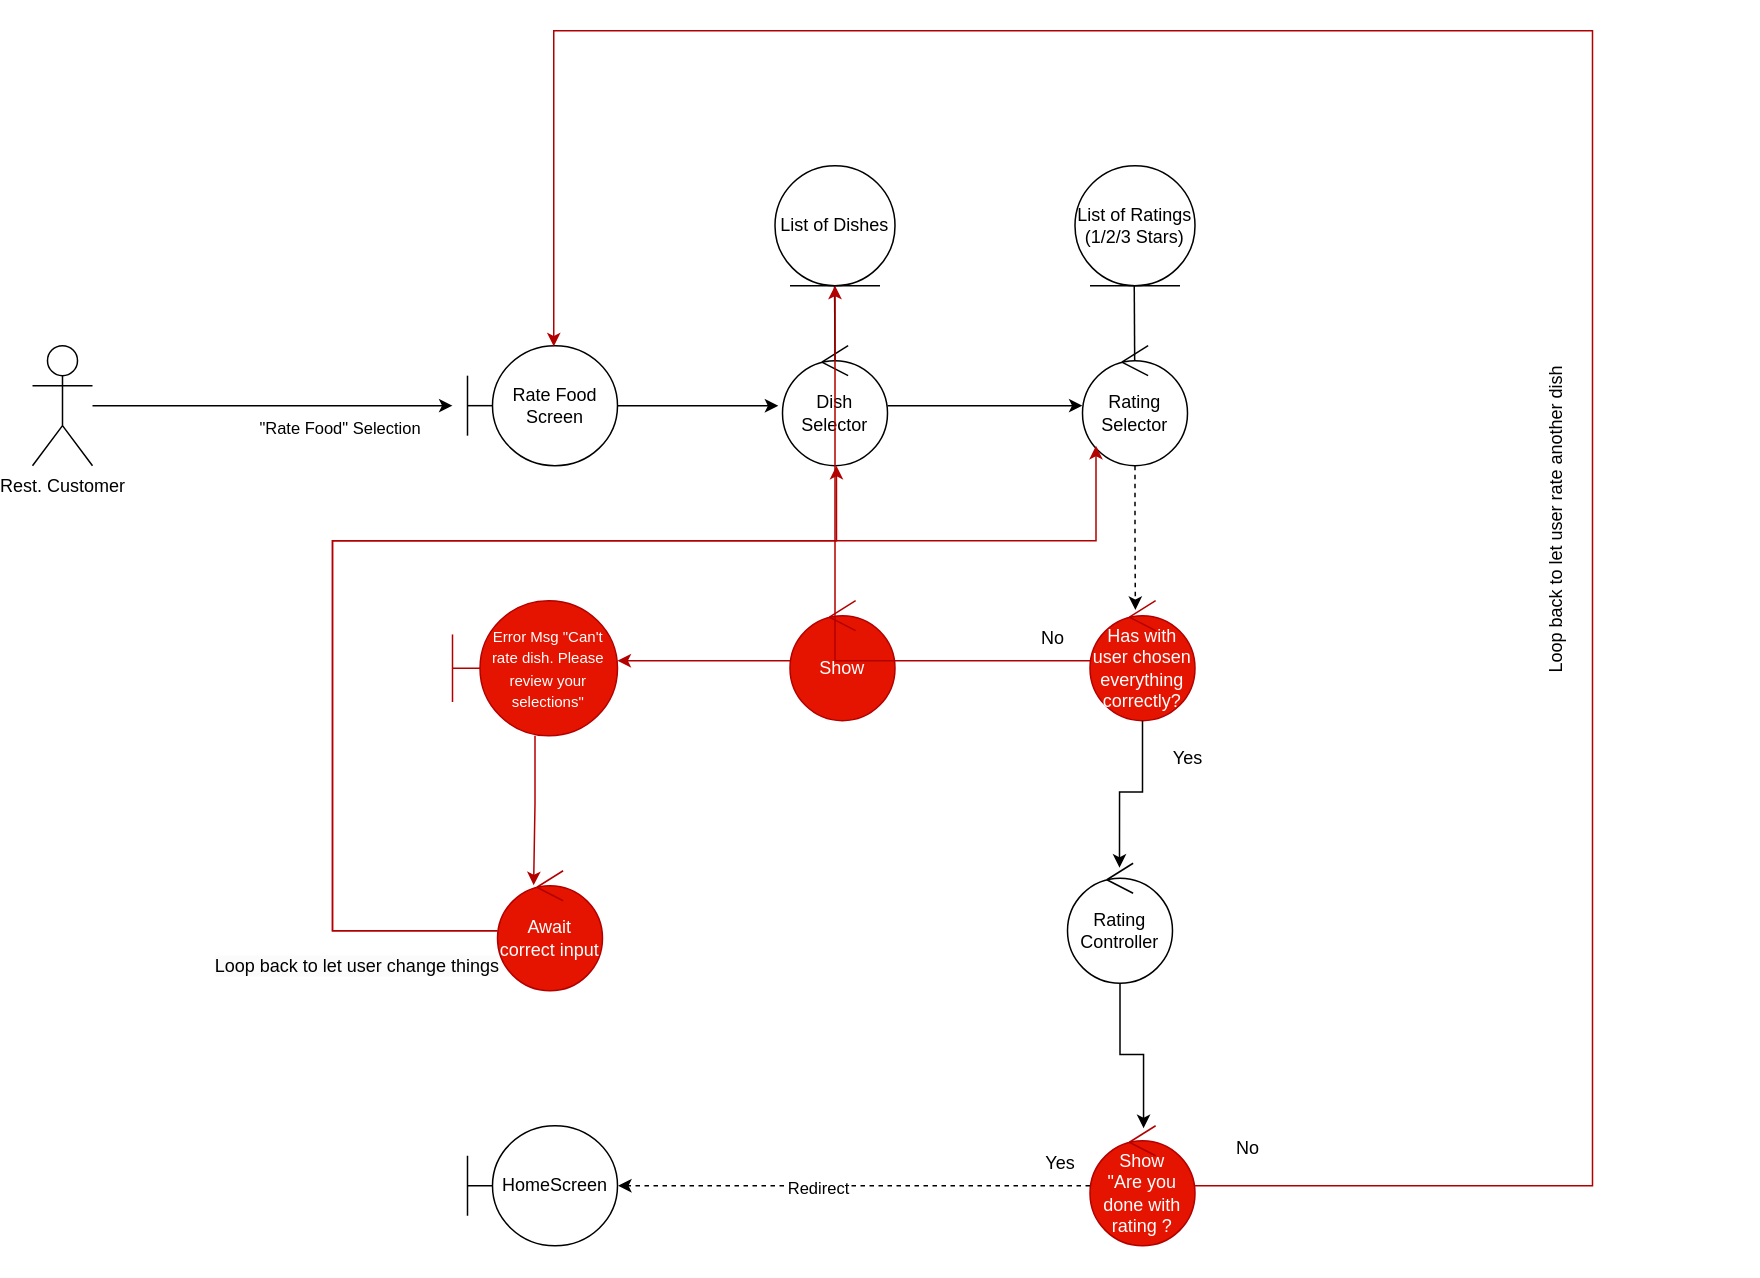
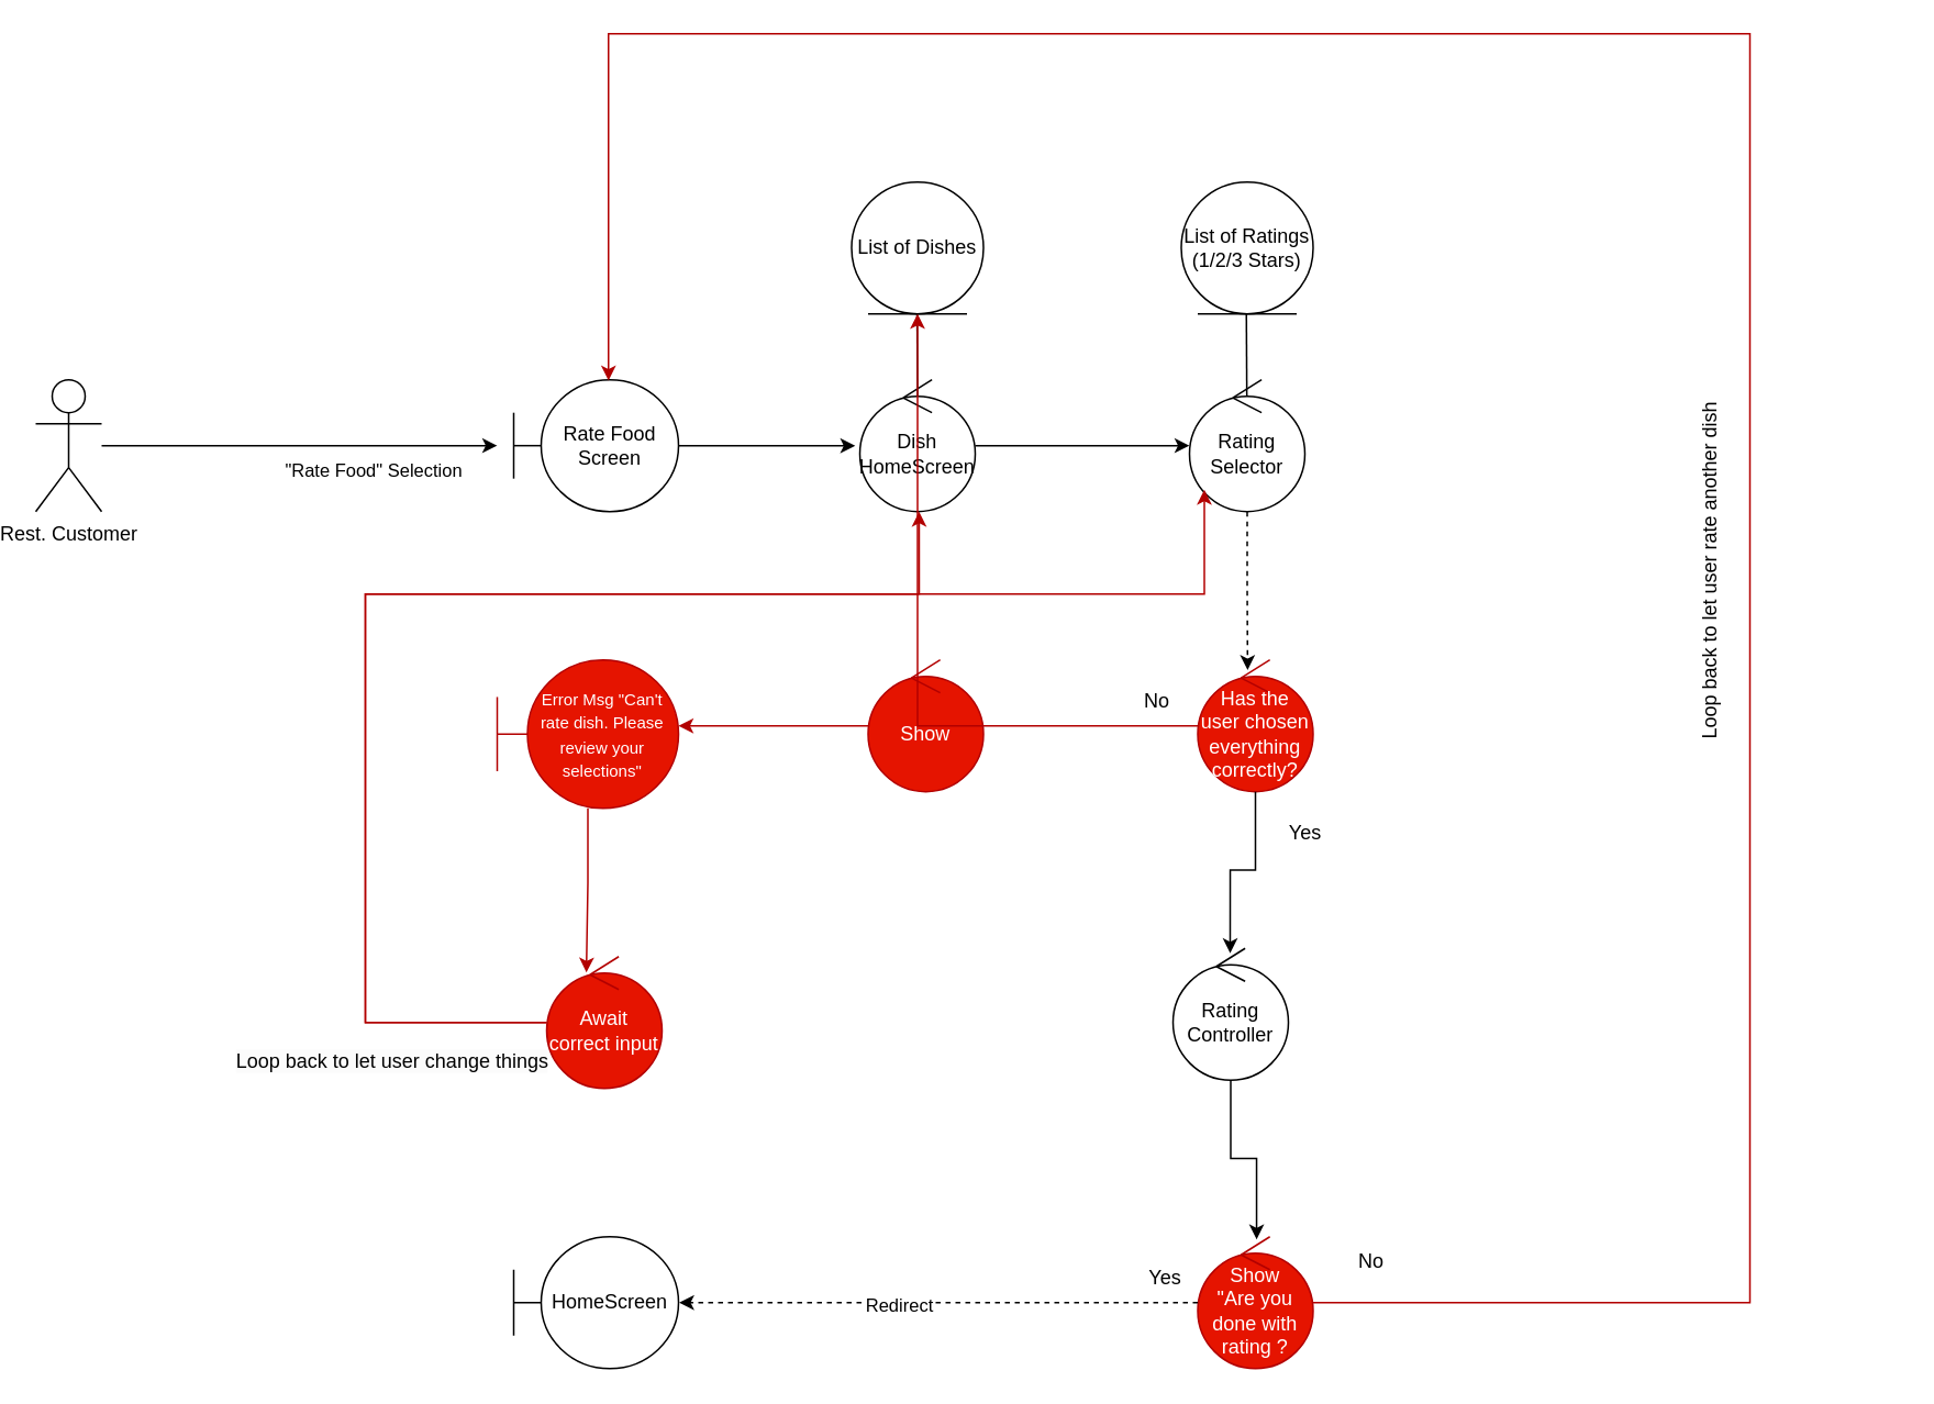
  <mxCell id="0" />
  <mxCell id="1" parent="0" />
  <mxCell id="2" style="edgeStyle=orthogonalEdgeStyle;rounded=0;orthogonalLoop=1;jettySize=auto;html=1;" parent="1" source="3" edge="1"><mxGeometry relative="1" as="geometry"><mxPoint x="300" y="269.95" as="targetPoint" /></mxGeometry></mxCell>
  <mxCell id="3" value="Rest. Customer" style="shape=umlActor;verticalLabelPosition=bottom;verticalAlign=top;html=1;movable=1;resizable=1;rotatable=1;deletable=1;editable=1;locked=0;connectable=1;labelPosition=center;align=center;textShadow=0;" parent="1" vertex="1"><mxGeometry x="20" y="229.95" width="40" height="80" as="geometry" /></mxCell>
  <mxCell id="4" value="Rate Food Screen" style="shape=umlBoundary;whiteSpace=wrap;html=1;rotation=0;" parent="1" vertex="1"><mxGeometry x="310" y="229.95" width="100" height="80" as="geometry" /></mxCell>
- <mxCell id="5" value="Dish Selector" style="ellipse;shape=umlControl;whiteSpace=wrap;html=1;" parent="1" vertex="1"><mxGeometry x="520" y="229.95" width="70" height="80" as="geometry" /></mxCell>
+ <mxCell id="5" value="Dish HomeScreen" style="ellipse;shape=umlControl;whiteSpace=wrap;html=1;" parent="1" vertex="1"><mxGeometry x="520" y="229.95" width="70" height="80" as="geometry" /></mxCell>
  <mxCell id="6" style="edgeStyle=orthogonalEdgeStyle;rounded=0;orthogonalLoop=1;jettySize=auto;html=1;entryX=-0.04;entryY=0.501;entryDx=0;entryDy=0;entryPerimeter=0;" parent="1" source="4" target="5" edge="1"><mxGeometry relative="1" as="geometry" /></mxCell>
  <mxCell id="7" value="List of Dishes" style="ellipse;shape=umlEntity;whiteSpace=wrap;html=1;" parent="1" vertex="1"><mxGeometry x="515" y="109.95" width="80" height="80" as="geometry" /></mxCell>
  <mxCell id="8" value="" style="endArrow=none;html=1;rounded=0;" parent="1" edge="1"><mxGeometry width="50" height="50" relative="1" as="geometry"><mxPoint x="555" y="239.95" as="sourcePoint" /><mxPoint x="554.71" y="189.95" as="targetPoint" /></mxGeometry></mxCell>
  <mxCell id="9" value="Rating Selector" style="ellipse;shape=umlControl;whiteSpace=wrap;html=1;" parent="1" vertex="1"><mxGeometry x="720" y="229.95" width="70" height="80" as="geometry" /></mxCell>
  <mxCell id="10" style="edgeStyle=orthogonalEdgeStyle;rounded=0;orthogonalLoop=1;jettySize=auto;html=1;entryX=0;entryY=0.5;entryDx=0;entryDy=0;entryPerimeter=0;" parent="1" source="5" target="9" edge="1"><mxGeometry relative="1" as="geometry" /></mxCell>
  <mxCell id="11" value="List of Ratings (1/2/3 Stars)" style="ellipse;shape=umlEntity;whiteSpace=wrap;html=1;" parent="1" vertex="1"><mxGeometry x="715" y="109.95" width="80" height="80" as="geometry" /></mxCell>
  <mxCell id="12" value="" style="endArrow=none;html=1;rounded=0;" parent="1" edge="1"><mxGeometry width="50" height="50" relative="1" as="geometry"><mxPoint x="754.79" y="239.95" as="sourcePoint" /><mxPoint x="754.5" y="189.95" as="targetPoint" /></mxGeometry></mxCell>
- <mxCell id="13" value="Has with user chosen everything correctly?" style="ellipse;shape=umlControl;whiteSpace=wrap;html=1;fillColor=#e51400;fontColor=#ffffff;strokeColor=#B20000;" parent="1" vertex="1"><mxGeometry x="725" y="399.95" width="70" height="80" as="geometry" /></mxCell>
+ <mxCell id="13" value="Has the user chosen everything correctly?" style="ellipse;shape=umlControl;whiteSpace=wrap;html=1;fillColor=#e51400;fontColor=#ffffff;strokeColor=#B20000;" parent="1" vertex="1"><mxGeometry x="725" y="399.95" width="70" height="80" as="geometry" /></mxCell>
  <mxCell id="14" style="edgeStyle=orthogonalEdgeStyle;rounded=0;orthogonalLoop=1;jettySize=auto;html=1;entryX=0.432;entryY=0.077;entryDx=0;entryDy=0;entryPerimeter=0;dashed=1;" parent="1" source="9" target="13" edge="1"><mxGeometry relative="1" as="geometry" /></mxCell>
  <mxCell id="15" value="Yes" style="text;html=1;align=center;verticalAlign=middle;resizable=0;points=[];autosize=1;strokeColor=none;fillColor=none;" parent="1" vertex="1"><mxGeometry x="770" y="490.05" width="40" height="30" as="geometry" /></mxCell>
  <mxCell id="16" value="&lt;font style=&quot;font-size: 11px;&quot;&gt;&quot;Rate Food&quot; Selection&lt;/font&gt;" style="text;html=1;align=center;verticalAlign=middle;resizable=0;points=[];autosize=1;strokeColor=none;fillColor=none;" parent="1" vertex="1"><mxGeometry x="160" y="270" width="130" height="30" as="geometry" /></mxCell>
  <mxCell id="17" value="Loop back to let user rate another dish" style="text;align=center;verticalAlign=middle;resizable=0;points=[];autosize=1;strokeColor=none;fillColor=none;textShadow=0;labelBorderColor=none;labelBackgroundColor=none;imageWidth=20;imageHeight=24;arcSize=12;rotation=-90;" parent="1" vertex="1"><mxGeometry x="920" y="330" width="230" height="30" as="geometry" /></mxCell>
  <mxCell id="18" value="No" style="text;html=1;align=center;verticalAlign=middle;resizable=0;points=[];autosize=1;strokeColor=none;fillColor=none;" parent="1" vertex="1"><mxGeometry x="680" y="410" width="40" height="30" as="geometry" /></mxCell>
  <mxCell id="19" value="Rating Controller" style="ellipse;shape=umlControl;whiteSpace=wrap;html=1;" parent="1" vertex="1"><mxGeometry x="710" y="575" width="70" height="80" as="geometry" /></mxCell>
  <mxCell id="20" style="edgeStyle=orthogonalEdgeStyle;rounded=0;orthogonalLoop=1;jettySize=auto;html=1;entryX=0.495;entryY=0.037;entryDx=0;entryDy=0;entryPerimeter=0;" parent="1" source="13" target="19" edge="1"><mxGeometry relative="1" as="geometry" /></mxCell>
  <mxCell id="21" value="&lt;span style=&quot;font-size: 10px;&quot;&gt;&lt;font style=&quot;color: rgb(255, 255, 255);&quot;&gt;Error Msg &quot;Can't rate dish. Please review your selections&quot;&lt;/font&gt;&lt;/span&gt;" style="shape=umlBoundary;whiteSpace=wrap;html=1;fillColor=#e51400;fontColor=#ffffff;strokeColor=#B20000;" parent="1" vertex="1"><mxGeometry x="300" y="399.95" width="110" height="90.1" as="geometry" /></mxCell>
  <mxCell id="22" value="No" style="text;html=1;align=center;verticalAlign=middle;resizable=0;points=[];autosize=1;strokeColor=none;fillColor=none;" parent="1" vertex="1"><mxGeometry x="810" y="750" width="40" height="30" as="geometry" /></mxCell>
  <mxCell id="23" value="Yes" style="text;html=1;align=center;verticalAlign=middle;resizable=0;points=[];autosize=1;strokeColor=none;fillColor=none;" parent="1" vertex="1"><mxGeometry x="685" y="760" width="40" height="30" as="geometry" /></mxCell>
  <mxCell id="24" value="Show" style="ellipse;shape=umlControl;whiteSpace=wrap;html=1;fillColor=#e51400;fontColor=#ffffff;strokeColor=#B20000;" parent="1" vertex="1"><mxGeometry x="525" y="399.95" width="70" height="80" as="geometry" /></mxCell>
  <mxCell id="25" style="edgeStyle=orthogonalEdgeStyle;rounded=0;orthogonalLoop=1;jettySize=auto;html=1;fillColor=#e51400;strokeColor=#B20000;" parent="1" source="13" target="7" edge="1"><mxGeometry relative="1" as="geometry" /></mxCell>
  <mxCell id="26" style="edgeStyle=orthogonalEdgeStyle;rounded=0;orthogonalLoop=1;jettySize=auto;html=1;fillColor=#e51400;strokeColor=#B20000;" parent="1" source="24" edge="1"><mxGeometry relative="1" as="geometry"><mxPoint x="410" y="440" as="targetPoint" /></mxGeometry></mxCell>
  <mxCell id="27" value="Show&lt;div&gt;&quot;Are you done with rating ?&lt;/div&gt;" style="ellipse;shape=umlControl;whiteSpace=wrap;html=1;fillColor=#e51400;fontColor=#ffffff;strokeColor=#B20000;" parent="1" vertex="1"><mxGeometry x="725" y="750" width="70" height="80" as="geometry" /></mxCell>
  <mxCell id="28" style="edgeStyle=orthogonalEdgeStyle;rounded=0;orthogonalLoop=1;jettySize=auto;html=1;entryX=0.51;entryY=0.02;entryDx=0;entryDy=0;entryPerimeter=0;" parent="1" source="19" target="27" edge="1"><mxGeometry relative="1" as="geometry" /></mxCell>
  <mxCell id="29" style="edgeStyle=orthogonalEdgeStyle;rounded=0;orthogonalLoop=1;jettySize=auto;html=1;entryX=0.575;entryY=0.006;entryDx=0;entryDy=0;entryPerimeter=0;fillColor=#e51400;strokeColor=#B20000;" parent="1" source="27" target="4" edge="1"><mxGeometry relative="1" as="geometry"><Array as="points"><mxPoint x="1060" y="790" /><mxPoint x="1060" y="20" /><mxPoint x="368" y="20" /></Array></mxGeometry></mxCell>
  <mxCell id="30" value="Await correct input" style="ellipse;shape=umlControl;whiteSpace=wrap;html=1;fillColor=#e51400;fontColor=#ffffff;strokeColor=#B20000;" parent="1" vertex="1"><mxGeometry x="330" y="580" width="70" height="80" as="geometry" /></mxCell>
  <mxCell id="31" style="edgeStyle=orthogonalEdgeStyle;rounded=0;orthogonalLoop=1;jettySize=auto;html=1;entryX=0.344;entryY=0.12;entryDx=0;entryDy=0;entryPerimeter=0;fillColor=#e51400;strokeColor=#B20000;" parent="1" source="21" target="30" edge="1"><mxGeometry relative="1" as="geometry" /></mxCell>
  <mxCell id="32" value="HomeScreen" style="shape=umlBoundary;whiteSpace=wrap;html=1;rotation=0;" parent="1" vertex="1"><mxGeometry x="310" y="750" width="100" height="80" as="geometry" /></mxCell>
  <mxCell id="33" style="edgeStyle=orthogonalEdgeStyle;rounded=0;orthogonalLoop=1;jettySize=auto;html=1;entryX=1.004;entryY=0.5;entryDx=0;entryDy=0;entryPerimeter=0;dashed=1;" parent="1" source="27" target="32" edge="1"><mxGeometry relative="1" as="geometry" /></mxCell>
  <mxCell id="34" value="Redirect" style="edgeLabel;html=1;align=center;verticalAlign=middle;resizable=0;points=[];" parent="33" vertex="1" connectable="0"><mxGeometry x="0.16" y="1" relative="1" as="geometry"><mxPoint as="offset" /></mxGeometry></mxCell>
  <mxCell id="35" style="edgeStyle=orthogonalEdgeStyle;rounded=0;orthogonalLoop=1;jettySize=auto;html=1;entryX=0.514;entryY=1.001;entryDx=0;entryDy=0;entryPerimeter=0;fillColor=#e51400;strokeColor=#B20000;" parent="1" source="30" target="5" edge="1"><mxGeometry relative="1" as="geometry"><Array as="points"><mxPoint x="220" y="620" /><mxPoint x="220" y="360" /><mxPoint x="556" y="360" /></Array></mxGeometry></mxCell>
  <mxCell id="36" style="edgeStyle=orthogonalEdgeStyle;rounded=0;orthogonalLoop=1;jettySize=auto;html=1;fillColor=#e51400;strokeColor=#B20000;" parent="1" source="30" target="9" edge="1"><mxGeometry relative="1" as="geometry"><Array as="points"><mxPoint x="220" y="620" /><mxPoint x="220" y="360" /><mxPoint x="729" y="360" /></Array></mxGeometry></mxCell>
  <mxCell id="37" value="&lt;span style=&quot;color: rgb(0, 0, 0); font-family: Helvetica; font-size: 12px; font-style: normal; font-variant-ligatures: normal; font-variant-caps: normal; font-weight: 400; letter-spacing: normal; orphans: 2; text-align: center; text-indent: 0px; text-transform: none; widows: 2; word-spacing: 0px; -webkit-text-stroke-width: 0px; white-space: nowrap; background-color: rgb(251, 251, 251); text-decoration-thickness: initial; text-decoration-style: initial; text-decoration-color: initial; display: inline !important; float: none;&quot;&gt;Loop back to let user change things&lt;/span&gt;" style="text;whiteSpace=wrap;html=1;rotation=0;" parent="1" vertex="1"><mxGeometry x="140" y="629.95" width="190" height="30.05" as="geometry" /></mxCell>
